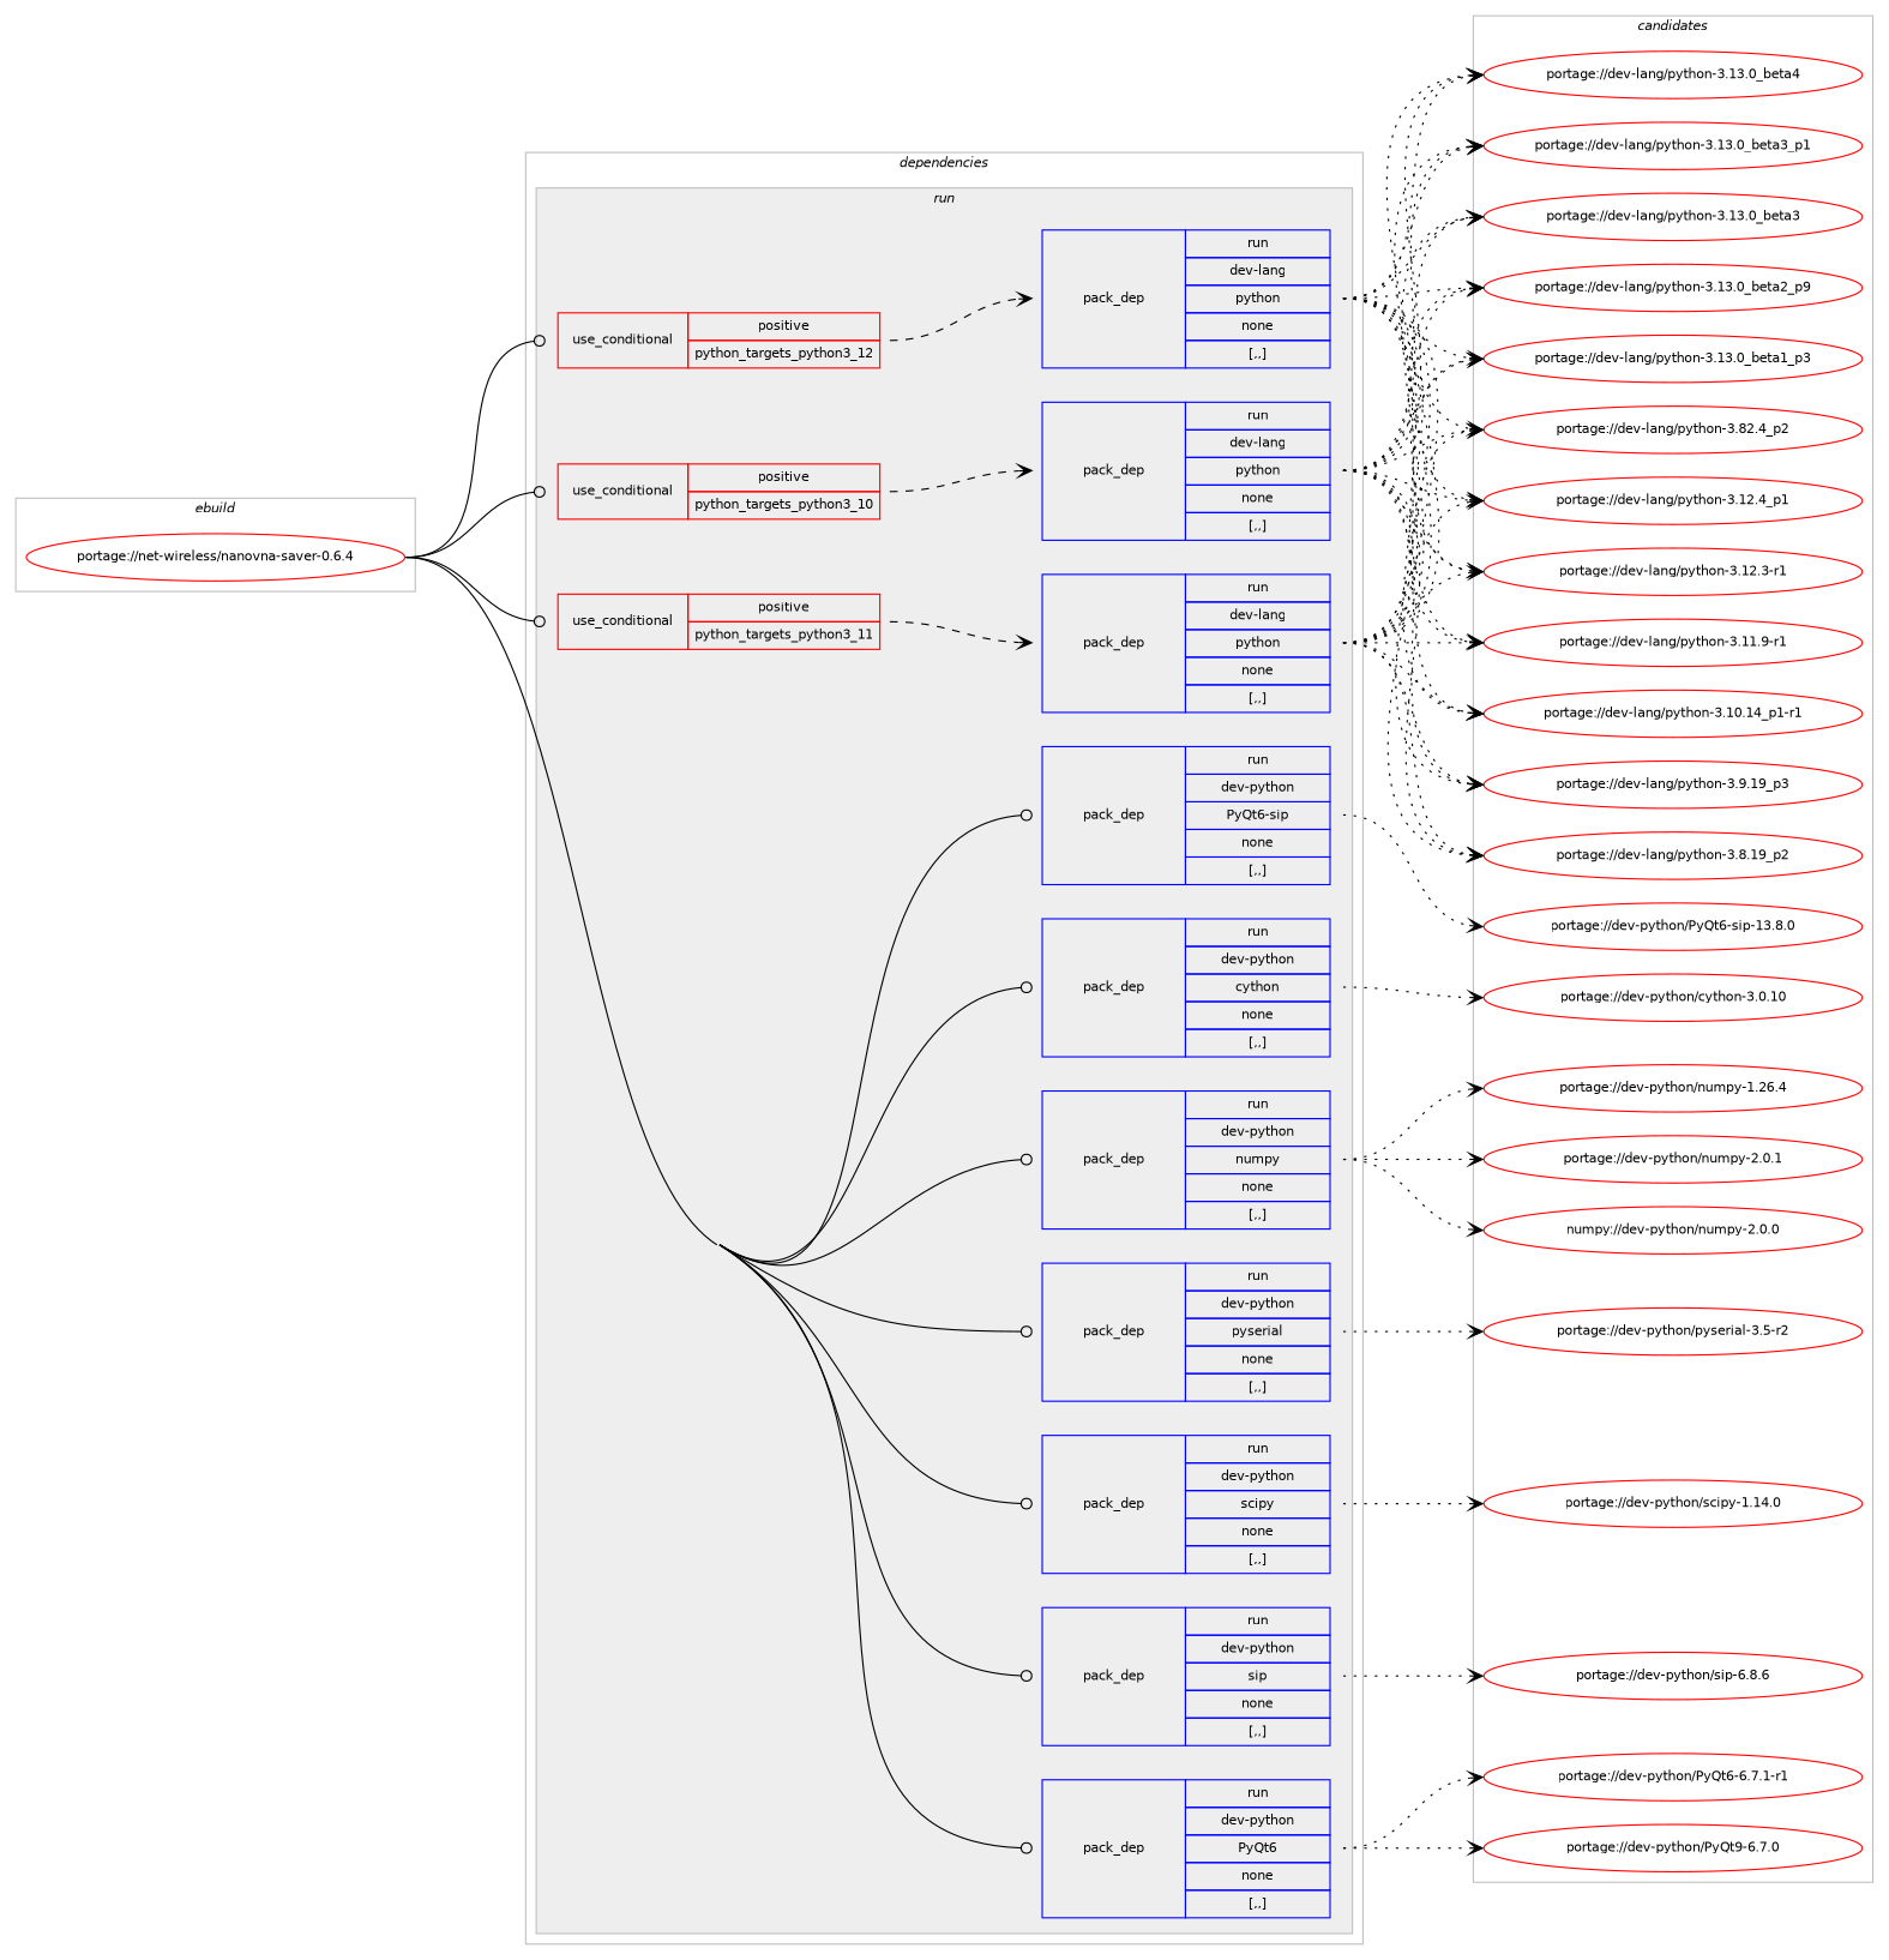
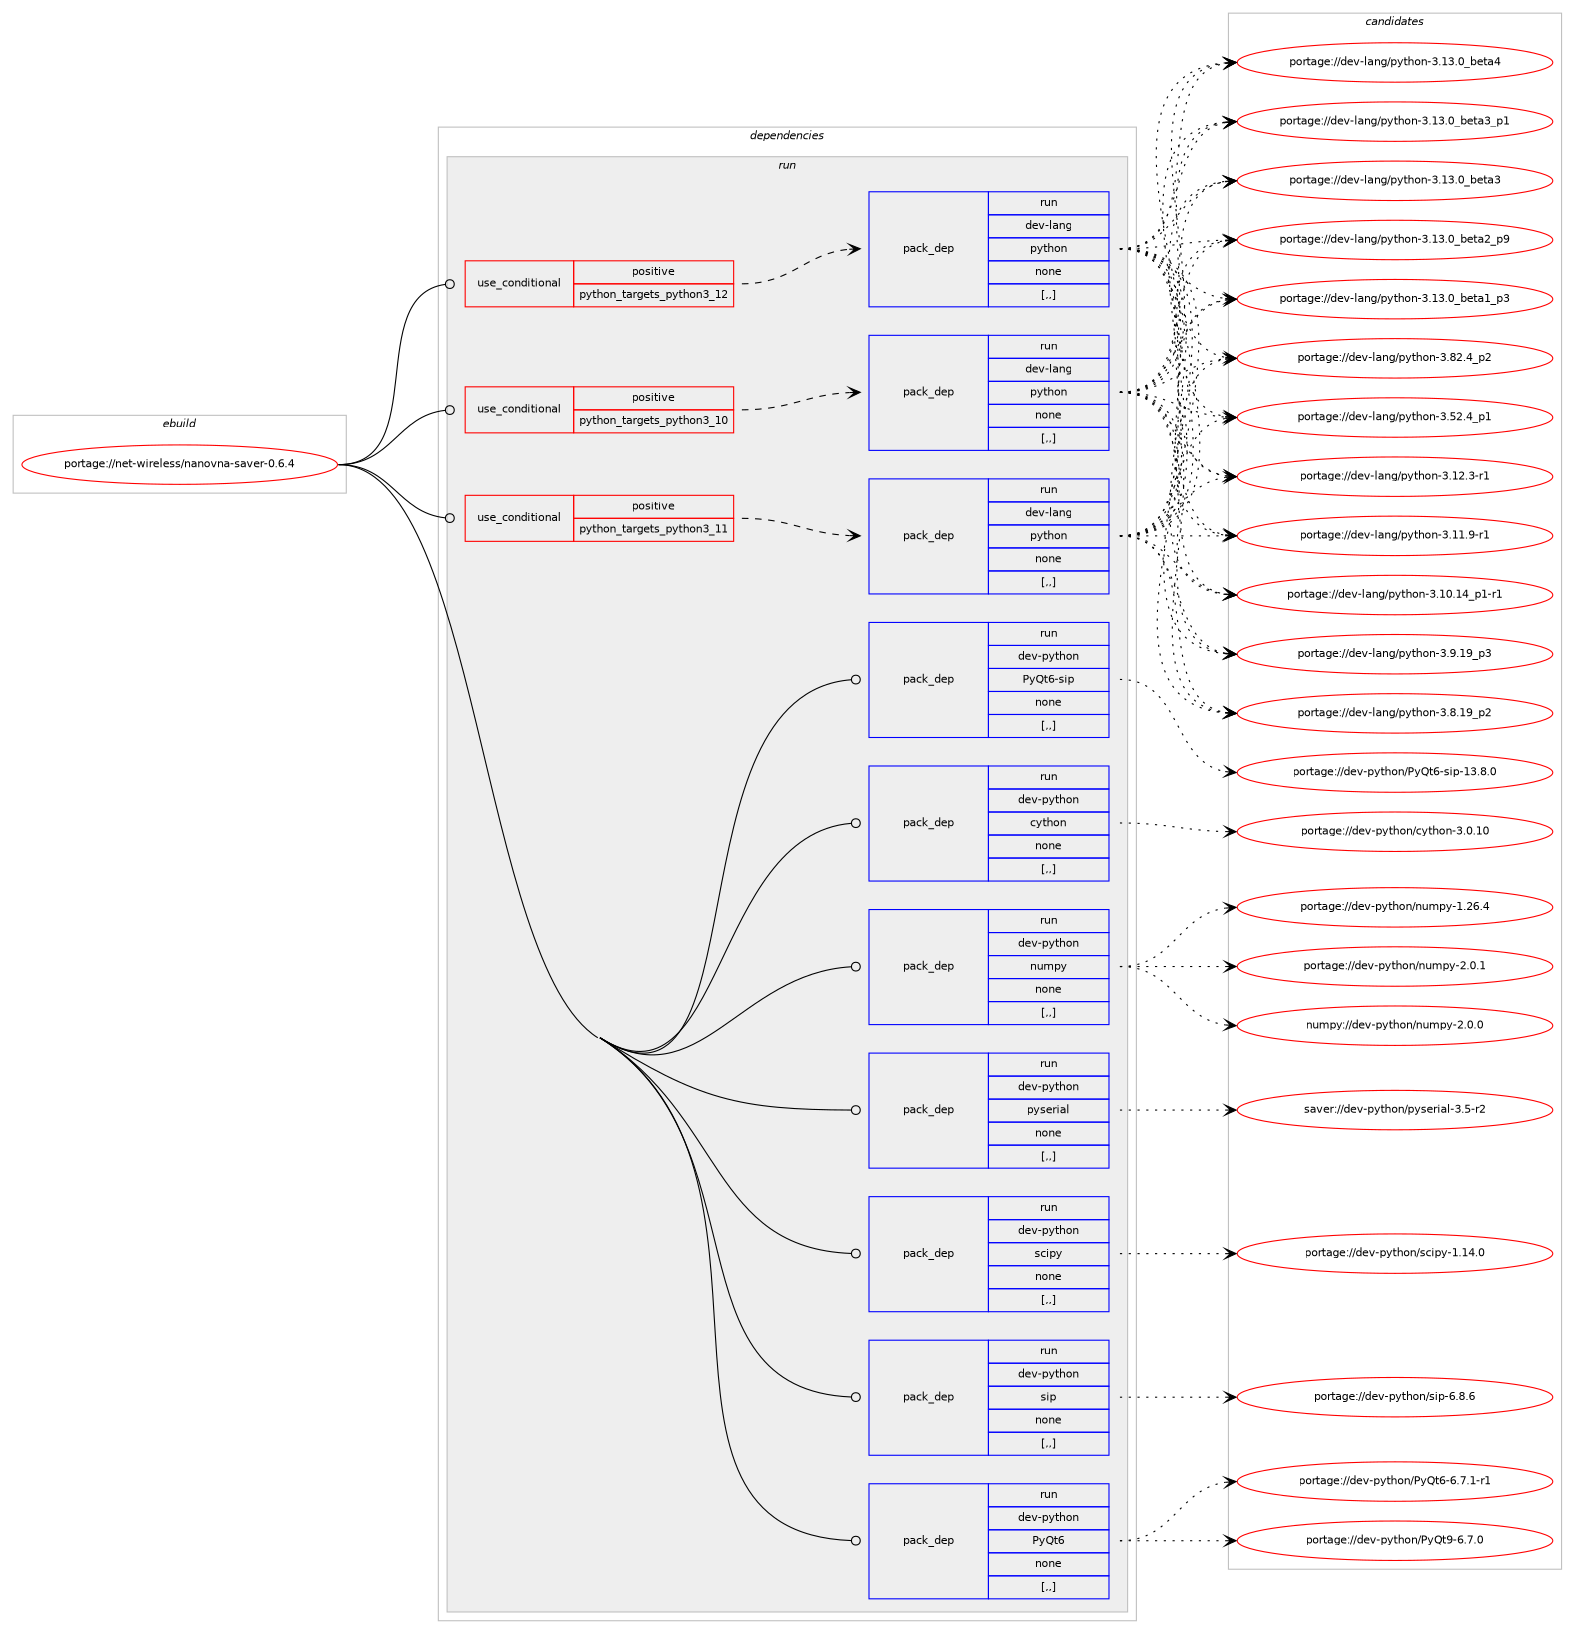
  digraph {
    compound=true
    concentrate=true
    fontname=Helvetica
    fontsize=10
    newrank=true
    rankdir=LR
    ranksep=1.5
    node [color=red fontname=Helvetica fontsize=10]
    edge [arrowhead=vee headport=w style=dotted tailport=e weight=100]
    n1 [label="portage://net-wireless/nanovna-saver-0.6.4" width=4]
    n2 [color=blue label=<<TABLE BORDER="0" CELLBORDER="1" CELLSPACING="0" CELLPADDING="4" WIDTH="220"><TR><TD ROWSPAN="6" CELLPADDING="30">pack_dep</TD></TR><TR><TD WIDTH="110">run</TD></TR><TR><TD>dev-lang</TD></TR><TR><TD>python</TD></TR><TR><TD>none</TD></TR><TR><TD>[,,]</TD></TR></TABLE>> shape=none]
    n3 [label=<<TABLE BORDER="0" CELLBORDER="1" CELLSPACING="0" CELLPADDING="4"><TR><TD ROWSPAN="3" CELLPADDING="10">use_conditional</TD></TR><TR><TD>positive</TD></TR><TR><TD>python_targets_python3_10</TD></TR></TABLE>> shape=none]
    n4 [color=blue label=<<TABLE BORDER="0" CELLBORDER="1" CELLSPACING="0" CELLPADDING="4" WIDTH="220"><TR><TD ROWSPAN="6" CELLPADDING="30">pack_dep</TD></TR><TR><TD WIDTH="110">run</TD></TR><TR><TD>dev-lang</TD></TR><TR><TD>python</TD></TR><TR><TD>none</TD></TR><TR><TD>[,,]</TD></TR></TABLE>> shape=none]
    n5 [label=<<TABLE BORDER="0" CELLBORDER="1" CELLSPACING="0" CELLPADDING="4"><TR><TD ROWSPAN="3" CELLPADDING="10">use_conditional</TD></TR><TR><TD>positive</TD></TR><TR><TD>python_targets_python3_11</TD></TR></TABLE>> shape=none]
    n6 [color=blue label=<<TABLE BORDER="0" CELLBORDER="1" CELLSPACING="0" CELLPADDING="4" WIDTH="220"><TR><TD ROWSPAN="6" CELLPADDING="30">pack_dep</TD></TR><TR><TD WIDTH="110">run</TD></TR><TR><TD>dev-lang</TD></TR><TR><TD>python</TD></TR><TR><TD>none</TD></TR><TR><TD>[,,]</TD></TR></TABLE>> shape=none]
    n7 [label=<<TABLE BORDER="0" CELLBORDER="1" CELLSPACING="0" CELLPADDING="4"><TR><TD ROWSPAN="3" CELLPADDING="10">use_conditional</TD></TR><TR><TD>positive</TD></TR><TR><TD>python_targets_python3_12</TD></TR></TABLE>> shape=none]
    n8 [color=blue label=<<TABLE BORDER="0" CELLBORDER="1" CELLSPACING="0" CELLPADDING="4" WIDTH="220"><TR><TD ROWSPAN="6" CELLPADDING="30">pack_dep</TD></TR><TR><TD WIDTH="110">run</TD></TR><TR><TD>dev-python</TD></TR><TR><TD>PyQt6</TD></TR><TR><TD>none</TD></TR><TR><TD>[,,]</TD></TR></TABLE>> shape=none]
    n9 [color=blue label=<<TABLE BORDER="0" CELLBORDER="1" CELLSPACING="0" CELLPADDING="4" WIDTH="220"><TR><TD ROWSPAN="6" CELLPADDING="30">pack_dep</TD></TR><TR><TD WIDTH="110">run</TD></TR><TR><TD>dev-python</TD></TR><TR><TD>PyQt6-sip</TD></TR><TR><TD>none</TD></TR><TR><TD>[,,]</TD></TR></TABLE>> shape=none]
    n10 [color=blue label=<<TABLE BORDER="0" CELLBORDER="1" CELLSPACING="0" CELLPADDING="4" WIDTH="220"><TR><TD ROWSPAN="6" CELLPADDING="30">pack_dep</TD></TR><TR><TD WIDTH="110">run</TD></TR><TR><TD>dev-python</TD></TR><TR><TD>cython</TD></TR><TR><TD>none</TD></TR><TR><TD>[,,]</TD></TR></TABLE>> shape=none]
    n11 [color=blue label=<<TABLE BORDER="0" CELLBORDER="1" CELLSPACING="0" CELLPADDING="4" WIDTH="220"><TR><TD ROWSPAN="6" CELLPADDING="30">pack_dep</TD></TR><TR><TD WIDTH="110">run</TD></TR><TR><TD>dev-python</TD></TR><TR><TD>numpy</TD></TR><TR><TD>none</TD></TR><TR><TD>[,,]</TD></TR></TABLE>> shape=none]
    n12 [color=blue label=<<TABLE BORDER="0" CELLBORDER="1" CELLSPACING="0" CELLPADDING="4" WIDTH="220"><TR><TD ROWSPAN="6" CELLPADDING="30">pack_dep</TD></TR><TR><TD WIDTH="110">run</TD></TR><TR><TD>dev-python</TD></TR><TR><TD>pyserial</TD></TR><TR><TD>none</TD></TR><TR><TD>[,,]</TD></TR></TABLE>> shape=none]
    n13 [color=blue label=<<TABLE BORDER="0" CELLBORDER="1" CELLSPACING="0" CELLPADDING="4" WIDTH="220"><TR><TD ROWSPAN="6" CELLPADDING="30">pack_dep</TD></TR><TR><TD WIDTH="110">run</TD></TR><TR><TD>dev-python</TD></TR><TR><TD>scipy</TD></TR><TR><TD>none</TD></TR><TR><TD>[,,]</TD></TR></TABLE>> shape=none]
    n14 [color=blue label=<<TABLE BORDER="0" CELLBORDER="1" CELLSPACING="0" CELLPADDING="4" WIDTH="220"><TR><TD ROWSPAN="6" CELLPADDING="30">pack_dep</TD></TR><TR><TD WIDTH="110">run</TD></TR><TR><TD>dev-python</TD></TR><TR><TD>sip</TD></TR><TR><TD>none</TD></TR><TR><TD>[,,]</TD></TR></TABLE>> shape=none]
    n15 [label="portage://dev-lang/python-3.13.0_beta4" width=4]
    n16 [label="portage://dev-lang/python-3.13.0_beta3_p1" width=4]
    n17 [label="portage://dev-lang/python-3.13.0_beta3" width=4]
    n18 [label="portage://dev-lang/python-3.13.0_beta2_p9" width=4]
    n19 [label="portage://dev-lang/python-3.13.0_beta1_p3" width=4]
    n20 [label="portage://dev-lang/python-3.82.4_p2" width=4]
-   n21 [label="portage://dev-lang/python-3.12.4_p1" width=4]
+   n21 [label="portage://dev-lang/python-3.52.4_p1" width=4]
    n22 [label="portage://dev-lang/python-3.12.3-r1" width=4]
    n23 [label="portage://dev-lang/python-3.11.9-r1" width=4]
    n24 [label="portage://dev-lang/python-3.10.14_p1-r1" width=4]
    n25 [label="portage://dev-lang/python-3.9.19_p3" width=4]
    n26 [label="portage://dev-lang/python-3.8.19_p2" width=4]
    n27 [label="portage://dev-python/PyQt6-6.7.1-r1" width=4]
    n28 [label="portage://dev-python/PyQt9-6.7.0" width=4]
    n29 [label="portage://dev-python/PyQt6-sip-13.8.0" width=4]
    n30 [label="portage://dev-python/cython-3.0.10" width=4]
    n31 [label="portage://dev-python/numpy-2.0.1" width=4]
    n32 [label="numpy://dev-python/numpy-2.0.0" width=4]
    n33 [label="portage://dev-python/numpy-1.26.4" width=4]
-   n34 [label="portage://dev-python/pyserial-3.5-r2" width=4]
+   n34 [label="saver://dev-python/pyserial-3.5-r2" width=4]
    n35 [label="portage://dev-python/scipy-1.14.0" width=4]
    n36 [label="portage://dev-python/sip-6.8.6" width=4]
    subgraph cluster_1 {
      color=gray
      label=<<i>ebuild</i>>
      n1
    }
    subgraph cluster_2 {
      color=gray
      label=<<i>dependencies</i>>
      subgraph cluster_3 {
        color=gray
        fillcolor="#eeeeee"
        label=<<i>compile</i>>
        style=filled
      }
      subgraph cluster_4 {
        color=gray
        fillcolor="#eeeeee"
        label=<<i>compile and run</i>>
        style=filled
      }
      subgraph cluster_5 {
        color=gray
        fillcolor="#eeeeee"
        label=<<i>run</i>>
        style=filled
        subgraph sub_6 {
          color=gray
          fillcolor="#eeeeee"
          label=<<i>run</i>>
          style=filled
          n3
          subgraph sub_7 {
            color=gray
            fillcolor="#eeeeee"
            label=<<i>run</i>>
            style=filled
            n2
          }
        }
        subgraph sub_8 {
          color=gray
          fillcolor="#eeeeee"
          label=<<i>run</i>>
          style=filled
          n5
          subgraph sub_9 {
            color=gray
            fillcolor="#eeeeee"
            label=<<i>run</i>>
            style=filled
            n4
          }
        }
        subgraph sub_10 {
          color=gray
          fillcolor="#eeeeee"
          label=<<i>run</i>>
          style=filled
          n7
          subgraph sub_11 {
            color=gray
            fillcolor="#eeeeee"
            label=<<i>run</i>>
            style=filled
            n6
          }
        }
        subgraph sub_12 {
          color=gray
          fillcolor="#eeeeee"
          label=<<i>run</i>>
          style=filled
          n8
        }
        subgraph sub_13 {
          color=gray
          fillcolor="#eeeeee"
          label=<<i>run</i>>
          style=filled
          n9
        }
        subgraph sub_14 {
          color=gray
          fillcolor="#eeeeee"
          label=<<i>run</i>>
          style=filled
          n10
        }
        subgraph sub_15 {
          color=gray
          fillcolor="#eeeeee"
          label=<<i>run</i>>
          style=filled
          n11
        }
        subgraph sub_16 {
          color=gray
          fillcolor="#eeeeee"
          label=<<i>run</i>>
          style=filled
          n12
        }
        subgraph sub_17 {
          color=gray
          fillcolor="#eeeeee"
          label=<<i>run</i>>
          style=filled
          n13
        }
        subgraph sub_18 {
          color=gray
          fillcolor="#eeeeee"
          label=<<i>run</i>>
          style=filled
          n14
        }
      }
    }
    subgraph cluster_19 {
      color=gray
      label=<<i>candidates</i>>
      rank=same
      subgraph sub_20 {
        color=black
        label=<<i>candidates</i>>
        nodesep=1
        rank=same
        n15
        n16
        n17
        n18
        n19
        n20
        n21
        n22
        n23
        n24
        n25
        n26
      }
      subgraph sub_21 {
        color=black
        label=<<i>candidates</i>>
        nodesep=1
        rank=same
        n15
        n16
        n17
        n18
        n19
        n20
        n21
        n22
        n23
        n24
        n25
        n26
      }
      subgraph sub_22 {
        color=black
        label=<<i>candidates</i>>
        nodesep=1
        rank=same
        n15
        n16
        n17
        n18
        n19
        n20
        n21
        n22
        n23
        n24
        n25
        n26
      }
      subgraph sub_23 {
        color=black
        label=<<i>candidates</i>>
        nodesep=1
        rank=same
        n27
        n28
      }
      subgraph sub_24 {
        color=black
        label=<<i>candidates</i>>
        nodesep=1
        rank=same
        n29
      }
      subgraph sub_25 {
        color=black
        label=<<i>candidates</i>>
        nodesep=1
        rank=same
        n30
      }
      subgraph sub_26 {
        color=black
        label=<<i>candidates</i>>
        nodesep=1
        rank=same
        n31
        n32
        n33
      }
      subgraph sub_27 {
        color=black
        label=<<i>candidates</i>>
        nodesep=1
        rank=same
        n34
      }
      subgraph sub_28 {
        color=black
        label=<<i>candidates</i>>
        nodesep=1
        rank=same
        n35
      }
      subgraph sub_29 {
        color=black
        label=<<i>candidates</i>>
        nodesep=1
        rank=same
        n36
      }
    }
    n1 -> n3 [arrowhead=odot style=solid weight=20]
    n1 -> n5 [arrowhead=odot style=solid weight=20]
    n1 -> n7 [arrowhead=odot style=solid weight=20]
    n1 -> n8 [arrowhead=odot style=solid weight=20]
    n1 -> n9 [arrowhead=odot style=solid weight=20]
    n1 -> n10 [arrowhead=odot style=solid weight=20]
    n1 -> n11 [arrowhead=odot style=solid weight=20]
    n1 -> n12 [arrowhead=odot style=solid weight=20]
    n1 -> n13 [arrowhead=odot style=solid weight=20]
    n1 -> n14 [arrowhead=odot style=solid weight=20]
    n2 -> n15
    n2 -> n16
    n2 -> n17
    n2 -> n18
    n2 -> n19
    n2 -> n20
    n2 -> n21
    n2 -> n22
    n2 -> n23
    n2 -> n24
    n2 -> n25
    n2 -> n26
    n3 -> n2 [style=dashed weight=20]
    n4 -> n15
    n4 -> n16
    n4 -> n17
    n4 -> n18
    n4 -> n19
    n4 -> n20
    n4 -> n21
    n4 -> n22
    n4 -> n23
    n4 -> n24
    n4 -> n25
    n4 -> n26
    n5 -> n4 [style=dashed weight=20]
    n6 -> n15
    n6 -> n16
    n6 -> n17
    n6 -> n18
    n6 -> n19
    n6 -> n20
    n6 -> n21
    n6 -> n22
    n6 -> n23
    n6 -> n24
    n6 -> n25
    n6 -> n26
    n7 -> n6 [style=dashed weight=20]
    n8 -> n27
    n8 -> n28
    n9 -> n29
    n10 -> n30
    n11 -> n31
    n11 -> n32
    n11 -> n33
    n12 -> n34
    n13 -> n35
    n14 -> n36
  }
